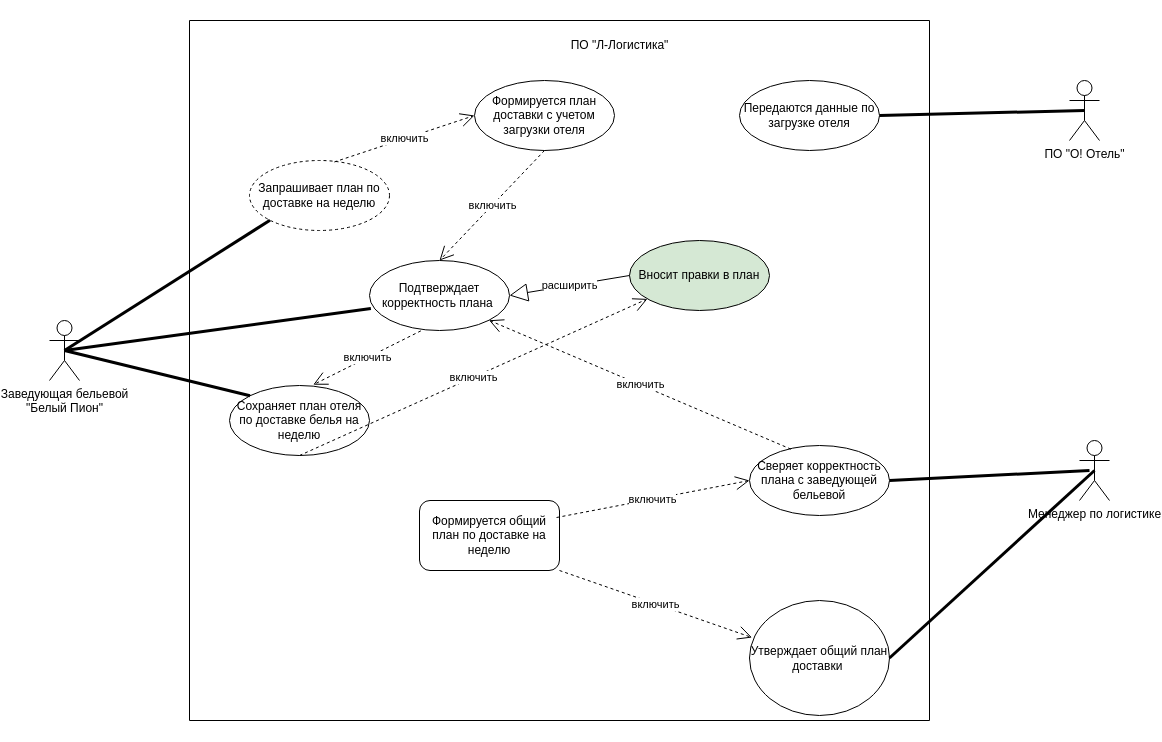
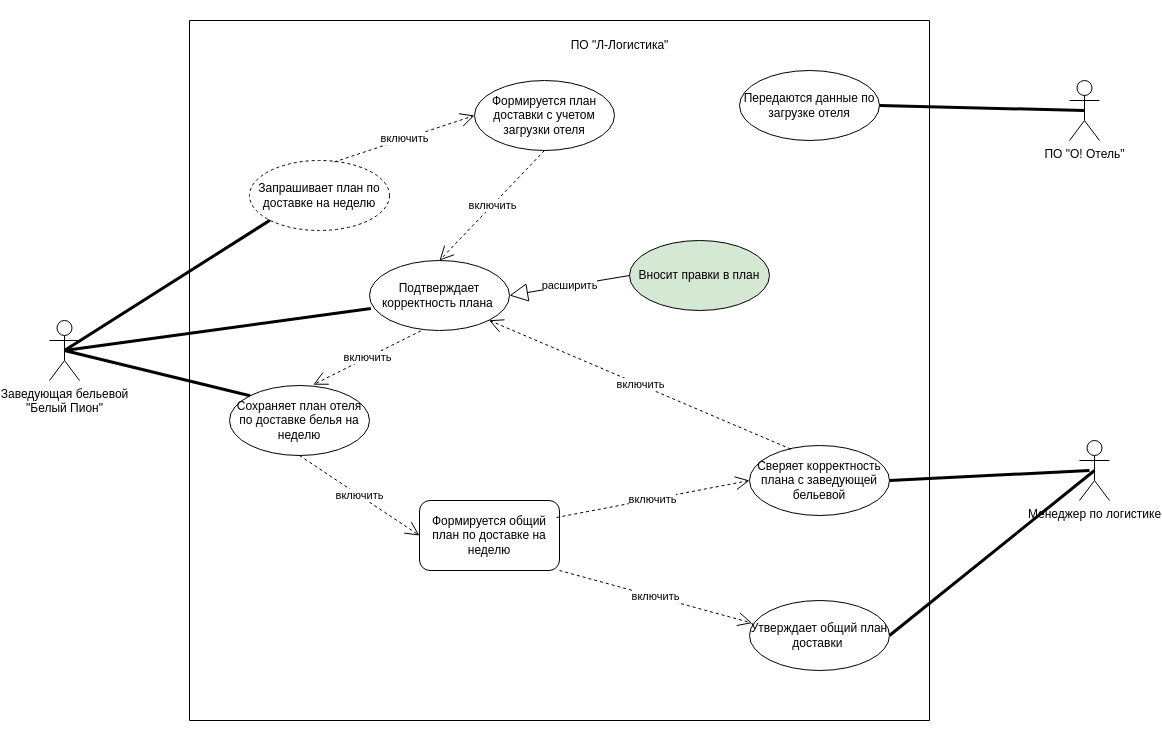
  <mxCell id="0" />
  <mxCell id="1" parent="0" />
  <mxCell id="2" value="" style="swimlane;startSize=0;" parent="1" vertex="1"><mxGeometry x="160" y="20" width="740" height="700" as="geometry" /></mxCell>
  <mxCell id="3" value="Запрашивает план по доставке на неделю" style="ellipse;whiteSpace=wrap;html=1;dashed=1;" parent="2" vertex="1"><mxGeometry x="60" y="140" width="140" height="70" as="geometry" /></mxCell>
  <mxCell id="4" value="Вносит правки в план" style="ellipse;whiteSpace=wrap;html=1;fillColor=#d5e8d4;" parent="2" vertex="1"><mxGeometry x="440" y="220" width="140" height="70" as="geometry" /></mxCell>
  <mxCell id="5" value="расширить" style="endArrow=block;endSize=16;endFill=0;html=1;rounded=0;exitX=0;exitY=0.5;exitDx=0;exitDy=0;entryX=1;entryY=0.5;entryDx=0;entryDy=0;" parent="2" source="4" target="13" edge="1"><mxGeometry width="160" relative="1" as="geometry"><mxPoint x="417.5" y="800" as="sourcePoint" /><mxPoint x="330" y="300" as="targetPoint" /><Array as="points" /></mxGeometry></mxCell>
  <mxCell id="6" value="включить" style="endArrow=open;endSize=12;dashed=1;html=1;rounded=0;exitX=0.606;exitY=0.021;exitDx=0;exitDy=0;entryX=0;entryY=0.5;entryDx=0;entryDy=0;exitPerimeter=0;" parent="2" source="3" target="9" edge="1"><mxGeometry width="160" relative="1" as="geometry"><mxPoint x="170" y="637" as="sourcePoint" /><mxPoint x="670.503" y="739.749" as="targetPoint" /></mxGeometry></mxCell>
  <mxCell id="7" value="ПО &quot;Л-Логистика&quot;" style="text;html=1;align=center;verticalAlign=middle;resizable=0;points=[];autosize=1;strokeColor=none;fillColor=none;" parent="2" vertex="1"><mxGeometry x="370" y="10" width="120" height="30" as="geometry" /></mxCell>
  <mxCell id="8" value="Сохраняет план отеля по доставке белья на неделю" style="ellipse;whiteSpace=wrap;html=1;" parent="2" vertex="1"><mxGeometry x="40" y="365" width="140" height="70" as="geometry" /></mxCell>
  <mxCell id="9" value="Формируется план доставки с учетом загрузки отеля" style="ellipse;whiteSpace=wrap;html=1;" parent="2" vertex="1"><mxGeometry x="285" y="60" width="140" height="70" as="geometry" /></mxCell>
  <mxCell id="10" value="Формируется общий план по доставке на неделю" style="whiteSpace=wrap;html=1;rounded=1;" parent="2" vertex="1"><mxGeometry x="230" y="480" width="140" height="70" as="geometry" /></mxCell>
- <mxCell id="11" value="Утверждает общий план доставки&amp;nbsp;" style="ellipse;whiteSpace=wrap;html=1;" parent="2" vertex="1"><mxGeometry x="560" y="580" width="140" height="115" as="geometry" /></mxCell>
- <mxCell id="12" value="Передаются данные по загрузке отеля" style="ellipse;whiteSpace=wrap;html=1;" parent="2" vertex="1"><mxGeometry x="550" y="60" width="140" height="70" as="geometry" /></mxCell>
+ <mxCell id="11" value="Утверждает общий план доставки&amp;nbsp;" style="ellipse;whiteSpace=wrap;html=1;" parent="2" vertex="1"><mxGeometry x="560" y="580" width="140" height="70" as="geometry" /></mxCell>
+ <mxCell id="12" value="Передаются данные по загрузке отеля" style="ellipse;whiteSpace=wrap;html=1;" parent="2" vertex="1"><mxGeometry x="550" y="50" width="140" height="70" as="geometry" /></mxCell>
  <mxCell id="13" value="Подтверждает корректность плана&amp;nbsp;" style="ellipse;whiteSpace=wrap;html=1;" parent="2" vertex="1"><mxGeometry x="180" y="240" width="140" height="70" as="geometry" /></mxCell>
  <mxCell id="14" value="включить" style="endArrow=open;endSize=12;dashed=1;html=1;rounded=0;exitX=0.5;exitY=1;exitDx=0;exitDy=0;entryX=0.5;entryY=0;entryDx=0;entryDy=0;" parent="2" source="9" target="13" edge="1"><mxGeometry width="160" relative="1" as="geometry"><mxPoint x="331" y="136" as="sourcePoint" /><mxPoint x="490" y="210" as="targetPoint" /></mxGeometry></mxCell>
  <mxCell id="15" value="включить" style="endArrow=open;endSize=12;dashed=1;html=1;rounded=0;exitX=0.367;exitY=1.005;exitDx=0;exitDy=0;entryX=0.598;entryY=-0.011;entryDx=0;entryDy=0;entryPerimeter=0;exitPerimeter=0;" parent="2" source="13" target="8" edge="1"><mxGeometry width="160" relative="1" as="geometry"><mxPoint x="365" y="140" as="sourcePoint" /><mxPoint x="260" y="250" as="targetPoint" /></mxGeometry></mxCell>
- <mxCell id="16" value="включить" style="endArrow=open;endSize=12;dashed=1;html=1;rounded=0;exitX=0.5;exitY=1;exitDx=0;exitDy=0;" parent="2" source="8" target="4" edge="1"><mxGeometry width="160" relative="1" as="geometry"><mxPoint x="160" y="556" as="sourcePoint" /><mxPoint x="300" y="510" as="targetPoint" /></mxGeometry></mxCell>
+ <mxCell id="16" value="включить" style="endArrow=open;endSize=12;dashed=1;html=1;rounded=0;exitX=0.5;exitY=1;exitDx=0;exitDy=0;entryX=0;entryY=0.5;entryDx=0;entryDy=0;" parent="2" source="8" target="10" edge="1"><mxGeometry width="160" relative="1" as="geometry"><mxPoint x="160" y="556" as="sourcePoint" /><mxPoint x="300" y="510" as="targetPoint" /></mxGeometry></mxCell>
  <mxCell id="17" value="Сверяет корректность плана с заведующей бельевой" style="ellipse;whiteSpace=wrap;html=1;" parent="2" vertex="1"><mxGeometry x="560" y="425" width="140" height="70" as="geometry" /></mxCell>
  <mxCell id="18" value="включить" style="endArrow=open;endSize=12;dashed=1;html=1;rounded=0;exitX=0.979;exitY=0.243;exitDx=0;exitDy=0;entryX=0;entryY=0.5;entryDx=0;entryDy=0;exitPerimeter=0;" parent="2" source="10" target="17" edge="1"><mxGeometry width="160" relative="1" as="geometry"><mxPoint x="270" y="595" as="sourcePoint" /><mxPoint x="390" y="565" as="targetPoint" /></mxGeometry></mxCell>
  <mxCell id="19" value="включить" style="endArrow=open;endSize=12;dashed=1;html=1;rounded=0;exitX=1;exitY=1;exitDx=0;exitDy=0;entryX=0.018;entryY=0.322;entryDx=0;entryDy=0;entryPerimeter=0;" parent="2" source="10" target="11" edge="1"><mxGeometry width="160" relative="1" as="geometry"><mxPoint x="377" y="507" as="sourcePoint" /><mxPoint x="570" y="455" as="targetPoint" /></mxGeometry></mxCell>
  <mxCell id="20" value="включить" style="endArrow=open;endSize=12;dashed=1;html=1;rounded=0;entryX=1;entryY=1;entryDx=0;entryDy=0;exitX=0.296;exitY=0.052;exitDx=0;exitDy=0;exitPerimeter=0;" parent="2" source="17" target="13" edge="1"><mxGeometry width="160" relative="1" as="geometry"><mxPoint x="535" y="405" as="sourcePoint" /><mxPoint x="410" y="410" as="targetPoint" /></mxGeometry></mxCell>
  <mxCell id="21" value="Заведующая бельевой &lt;br&gt;&quot;Белый Пион&quot;" style="shape=umlActor;verticalLabelPosition=bottom;verticalAlign=top;html=1;" parent="1" vertex="1"><mxGeometry y="320" width="30" height="60" as="geometry" x="20" /></mxCell>
  <mxCell id="22" value="ПО &quot;О! Отель&quot;" style="shape=umlActor;verticalLabelPosition=bottom;verticalAlign=top;html=1;" parent="1" vertex="1"><mxGeometry x="1040" y="80" width="30" height="60" as="geometry" /></mxCell>
  <mxCell id="23" value="Менеджер по логистике" style="shape=umlActor;verticalLabelPosition=bottom;verticalAlign=top;html=1;" parent="1" vertex="1"><mxGeometry x="1050" y="440" width="30" height="60" as="geometry" /></mxCell>
  <mxCell id="24" value="" style="endArrow=none;startArrow=none;endFill=0;startFill=0;endSize=8;html=1;verticalAlign=bottom;labelBackgroundColor=none;strokeWidth=3;rounded=0;exitX=0.5;exitY=0.5;exitDx=0;exitDy=0;exitPerimeter=0;entryX=0;entryY=1;entryDx=0;entryDy=0;" parent="1" source="21" target="3" edge="1"><mxGeometry width="160" relative="1" as="geometry"><mxPoint x="490" y="340" as="sourcePoint" /><mxPoint x="200" y="280" as="targetPoint" /></mxGeometry></mxCell>
  <mxCell id="25" value="" style="endArrow=none;startArrow=none;endFill=0;startFill=0;endSize=8;html=1;verticalAlign=bottom;labelBackgroundColor=none;strokeWidth=3;rounded=0;exitX=0.5;exitY=0.5;exitDx=0;exitDy=0;exitPerimeter=0;entryX=0;entryY=0;entryDx=0;entryDy=0;" parent="1" source="21" target="8" edge="1"><mxGeometry width="160" relative="1" as="geometry"><mxPoint x="45" y="360" as="sourcePoint" /><mxPoint x="235" y="288" as="targetPoint" /></mxGeometry></mxCell>
  <mxCell id="26" value="" style="endArrow=none;startArrow=none;endFill=0;startFill=0;endSize=8;html=1;verticalAlign=bottom;labelBackgroundColor=none;strokeWidth=3;rounded=0;exitX=1;exitY=0.5;exitDx=0;exitDy=0;entryX=0.5;entryY=0.5;entryDx=0;entryDy=0;entryPerimeter=0;" parent="1" source="11" target="23" edge="1"><mxGeometry width="160" relative="1" as="geometry"><mxPoint x="750" y="500" as="sourcePoint" /><mxPoint x="935" y="635" as="targetPoint" /></mxGeometry></mxCell>
  <mxCell id="27" value="" style="endArrow=none;startArrow=none;endFill=0;startFill=0;endSize=8;html=1;verticalAlign=bottom;labelBackgroundColor=none;strokeWidth=3;rounded=0;exitX=1;exitY=0.5;exitDx=0;exitDy=0;entryX=0.5;entryY=0.5;entryDx=0;entryDy=0;entryPerimeter=0;" parent="1" source="12" target="22" edge="1"><mxGeometry width="160" relative="1" as="geometry"><mxPoint x="790" y="162.5" as="sourcePoint" /><mxPoint x="975" y="157.5" as="targetPoint" /></mxGeometry></mxCell>
  <mxCell id="28" value="" style="endArrow=none;startArrow=none;endFill=0;startFill=0;endSize=8;html=1;verticalAlign=bottom;labelBackgroundColor=none;strokeWidth=3;rounded=0;exitX=1;exitY=0.5;exitDx=0;exitDy=0;" parent="1" source="17" edge="1"><mxGeometry width="160" relative="1" as="geometry"><mxPoint x="830" y="485" as="sourcePoint" /><mxPoint x="1060" y="470" as="targetPoint" /></mxGeometry></mxCell>
  <mxCell id="29" value="" style="endArrow=none;startArrow=none;endFill=0;startFill=0;endSize=8;html=1;verticalAlign=bottom;labelBackgroundColor=none;strokeWidth=3;rounded=0;exitX=0.5;exitY=0.5;exitDx=0;exitDy=0;exitPerimeter=0;entryX=0.01;entryY=0.687;entryDx=0;entryDy=0;entryPerimeter=0;" parent="1" source="21" target="13" edge="1"><mxGeometry width="160" relative="1" as="geometry"><mxPoint y="410" as="sourcePoint" x="20" /><mxPoint x="205" y="545" as="targetPoint" /></mxGeometry></mxCell>
